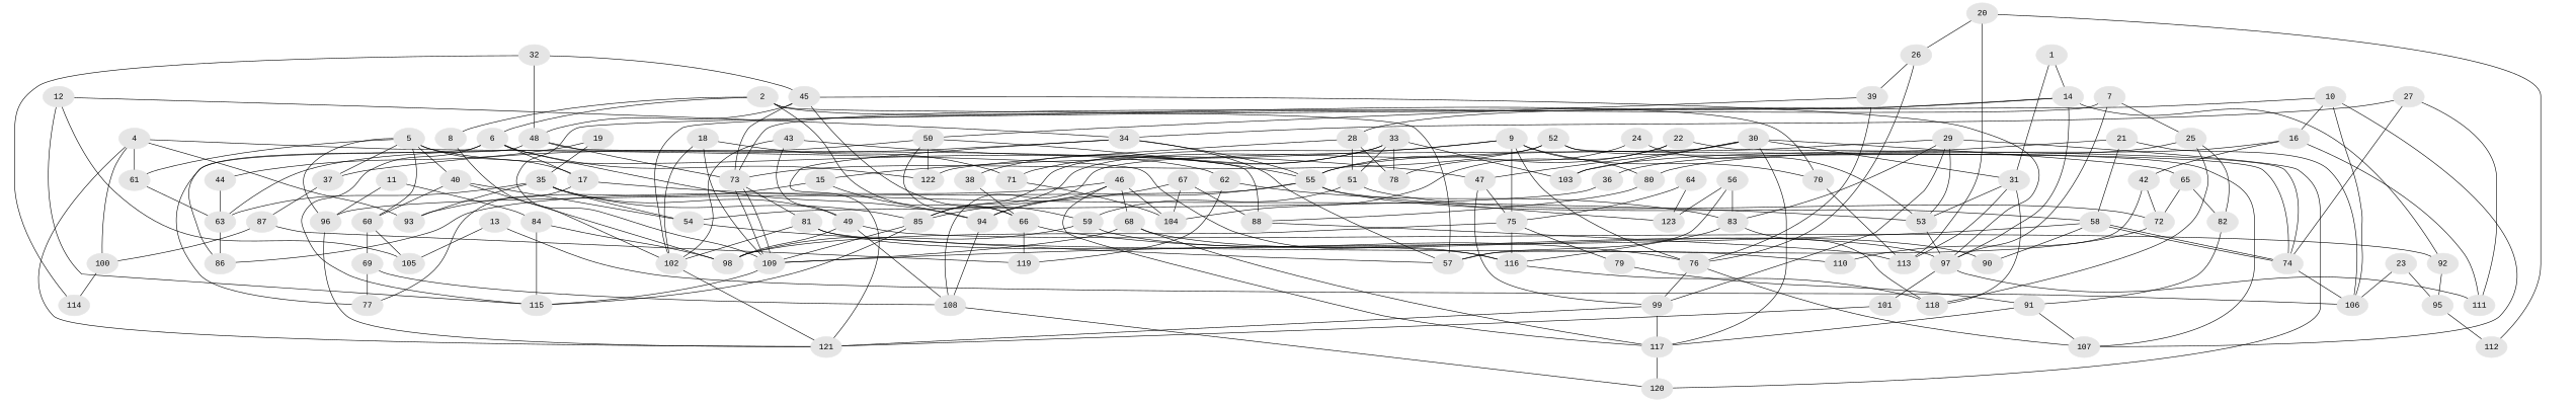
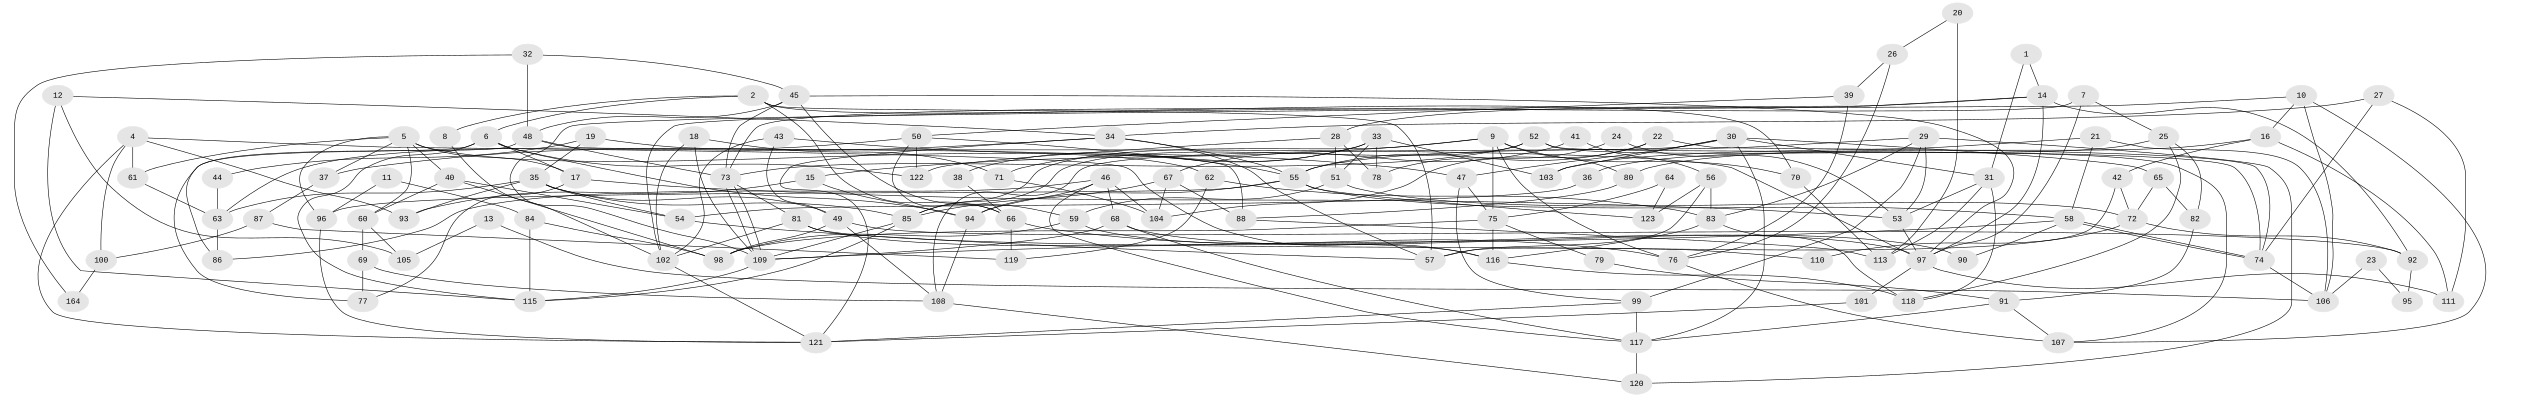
  graph {
    fontname="Liberation Mono"
    node [color=gray90 fontname="Liberation Mono" style=filled]
    edge [fontname="Liberation Mono"]
    1
    14
    31
    97
    102
    28
    92
    53
    113
    118
    2
    6
    8
    57
    66
    70
    17
    86
    94
    115
    122
    76
    119
    20
    26
-   112
    95
    111
    101
    4
    61
    93
    100
    116
    121
    63
-   114
+   114 [label=164]
    5
    37
    40
    60
    62
    96
    77
    87
    54
    98
    105
    69
    83
    108
    7
    25
    73
    36
    82
    109
    81
    9
    15
    75
    80
    85
    79
    107
    99
    88
    10
    16
    106
    42
    11
    84
    12
    34
    55
    13
    78
    51
    72
    18
    71
    104
    19
    35
    44
    49
    39
    21
    58
    103
    74
    90
    22
    123
    23
    24
    91
    50
    27
    59
    29
    120
    117
    30
    47
    65
    32
    45
    48
    33
    38
+   41
    56
    67
    110
    43
    46
    68
    52
    64
    1 -- 14
    1 -- 31
    14 -- 97
    14 -- 102
    14 -- 28
    14 -- 92
    31 -- 53
    31 -- 113
    31 -- 118
    97 -- 111
    97 -- 101
    102 -- 121
    28 -- 122
    28 -- 78
    28 -- 51
    92 -- 95
    53 -- 97
    2 -- 6
    2 -- 8
    2 -- 57
    2 -- 66
    2 -- 70
    6 -- 17
    6 -- 86
    6 -- 94
    6 -- 115
    6 -- 122
    8 -- 102
    66 -- 76
    66 -- 119
    70 -- 113
    17 -- 53
    17 -- 77
    94 -- 108
    76 -- 107
-   76 -- 99
    20 -- 113
    20 -- 26
-   20 -- 112
    26 -- 76
    26 -- 39
-   95 -- 112
    101 -- 121
    4 -- 61
    4 -- 93
    4 -- 100
    4 -- 116
    4 -- 121
    61 -- 63
    100 -- 114
    116 -- 118
    63 -- 86
    5 -- 17
    5 -- 61
    5 -- 37
    5 -- 40
    5 -- 60
    5 -- 62
    5 -- 96
    37 -- 87
    40 -- 60
    40 -- 54
    40 -- 98
    60 -- 105
    60 -- 69
    62 -- 119
    62 -- 83
    96 -- 121
    87 -- 119
    87 -- 100
    54 -- 57
    69 -- 77
    69 -- 108
    83 -- 118
    83 -- 116
    108 -- 120
    7 -- 97
    7 -- 25
    7 -- 73
    25 -- 118
    25 -- 36
    25 -- 82
    73 -- 109
    73 -- 109
    73 -- 81
    36 -- 54
    82 -- 91
    109 -- 115
    81 -- 102
    81 -- 116
    81 -- 110
    9 -- 70
    9 -- 76
    9 -- 15
    9 -- 75
    9 -- 80
    9 -- 85
    15 -- 94
    15 -- 93
    75 -- 116
    75 -- 98
    75 -- 79
    80 -- 88
    85 -- 115
    85 -- 109
    79 -- 91
    99 -- 121
    99 -- 117
    88 -- 113
    10 -- 109
    10 -- 107
    10 -- 16
    10 -- 106
    16 -- 111
    16 -- 80
    16 -- 42
    42 -- 57
    42 -- 72
    11 -- 96
    11 -- 84
    84 -- 115
    84 -- 98
    12 -- 115
    12 -- 105
    12 -- 34
    34 -- 57
    34 -- 121
    34 -- 37
    34 -- 55
    55 -- 94
    55 -- 96
    55 -- 58
    55 -- 123
    13 -- 105
    13 -- 106
    51 -- 72
    51 -- 59
+   72 -- 92
    72 -- 110
    18 -- 102
    18 -- 109
    18 -- 71
    71 -- 104
+   19 -- 97
    19 -- 35
    19 -- 44
    35 -- 93
    35 -- 63
    35 -- 54
    35 -- 85
    35 -- 49
    44 -- 63
    49 -- 92
    49 -- 98
    49 -- 108
    39 -- 76
    39 -- 50
    21 -- 106
    21 -- 58
    21 -- 103
    58 -- 109
    58 -- 74
    58 -- 74
    58 -- 90
    74 -- 106
    22 -- 55
    22 -- 104
    22 -- 74
    23 -- 95
    23 -- 106
    24 -- 53
    24 -- 78
    91 -- 107
    91 -- 117
    50 -- 66
    50 -- 122
    50 -- 63
    50 -- 55
    27 -- 111
    27 -- 34
    27 -- 74
    59 -- 97
    59 -- 98
    29 -- 53
    29 -- 83
    29 -- 99
    29 -- 55
    29 -- 120
    117 -- 120
    30 -- 31
    30 -- 108
    30 -- 103
    30 -- 117
    30 -- 47
    30 -- 65
    47 -- 75
    47 -- 99
    65 -- 82
    65 -- 72
    32 -- 114
    32 -- 45
    32 -- 48
    45 -- 97
    45 -- 73
    45 -- 59
    45 -- 48
    48 -- 77
    48 -- 73
    48 -- 88
    33 -- 78
    33 -- 51
    33 -- 71
    33 -- 103
    33 -- 38
    38 -- 66
+   41 -- 56
+   41 -- 67
    56 -- 57
    56 -- 83
    56 -- 123
    67 -- 85
    67 -- 88
    67 -- 104
    43 -- 102
    43 -- 49
    43 -- 47
    46 -- 86
    46 -- 94
    46 -- 104
    46 -- 117
    46 -- 68
    68 -- 109
    68 -- 90
    68 -- 117
    52 -- 73
    52 -- 85
    52 -- 107
    52 -- 74
    64 -- 75
    64 -- 123
  }
